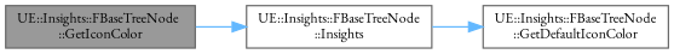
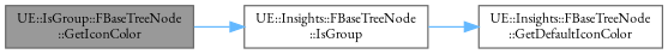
  digraph {
    fontname="EB Garamond"
    rankdir=LR
    node [color=grey40 fillcolor=white fontname="EB Garamond" fontsize=10 shape=box style=filled]
    edge [color=steelblue1 fontname="EB Garamond" fontsize=10 labelfontname=Helvetica labelfontsize=10 style=solid]
-   n1 [color=gray40 fillcolor=grey60 fontcolor=black height=0.2 label="UE::Insights::FBaseTreeNode\l::GetIconColor" width=0.4]
-   n2 [height=0.2 label="UE::Insights::FBaseTreeNode\l::Insights" width=0.4]
+   n1 [color=gray40 fillcolor=grey60 fontcolor=black height=0.2 label="UE::IsGroup::FBaseTreeNode\l::GetIconColor" width=0.4]
+   n2 [height=0.2 label="UE::Insights::FBaseTreeNode\l::IsGroup" width=0.4]
    n3 [height=0.2 label="UE::Insights::FBaseTreeNode\l::GetDefaultIconColor" width=0.4]
    n1 -> n2
    n2 -> n3
  }
